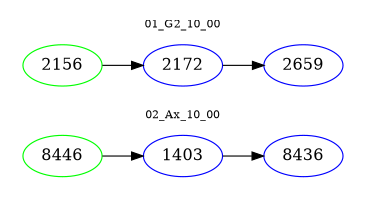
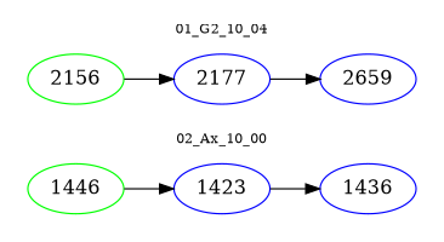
  digraph {
    rankdir=LR
    node [color=blue]
    edge [color=black]
-   n1 [color=green label=8446]
-   n2 [label=1403]
-   n3 [label=8436]
+   n1 [color=green label=1446]
+   n2 [label=1423]
+   n3 [label=1436]
    n4 [color=green label=2156]
-   n5 [label=2172]
+   n5 [label=2177]
    n6 [label=2659]
    subgraph cluster_1 {
      color=white
      fontsize=10
      label="02_Ax_10_00"
      n1
      n2
      n3
    }
    subgraph cluster_2 {
      color=white
      fontsize=10
-     label="01_G2_10_00"
+     label="01_G2_10_04"
      n4
      n5
      n6
    }
    n1 -> n2
    n2 -> n3
    n4 -> n5
    n5 -> n6
  }
